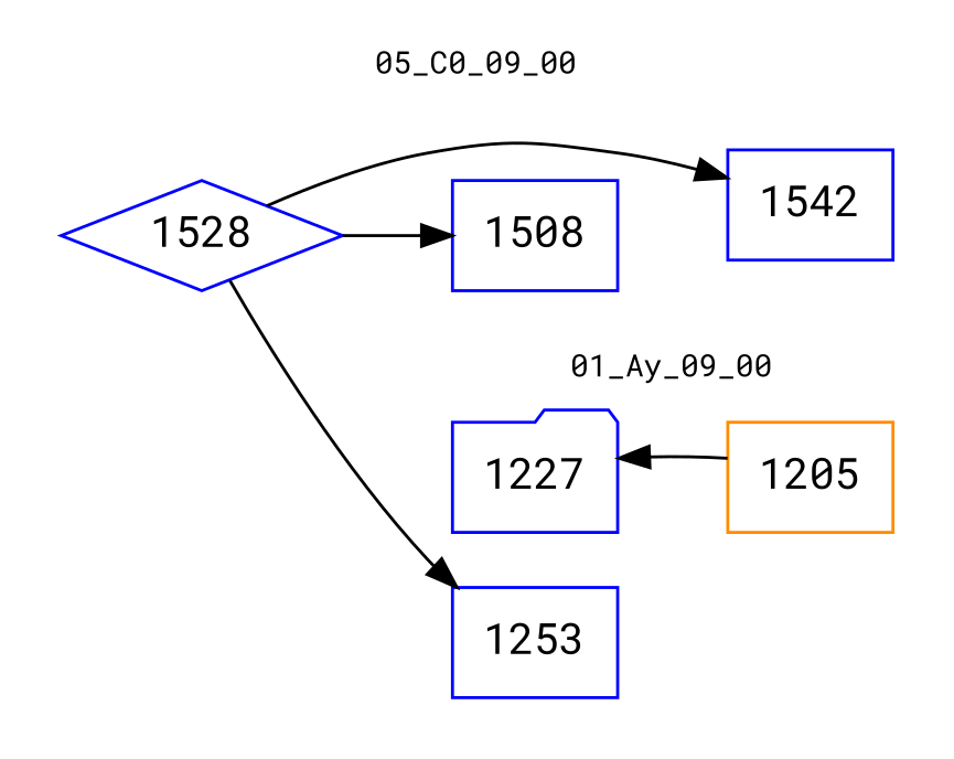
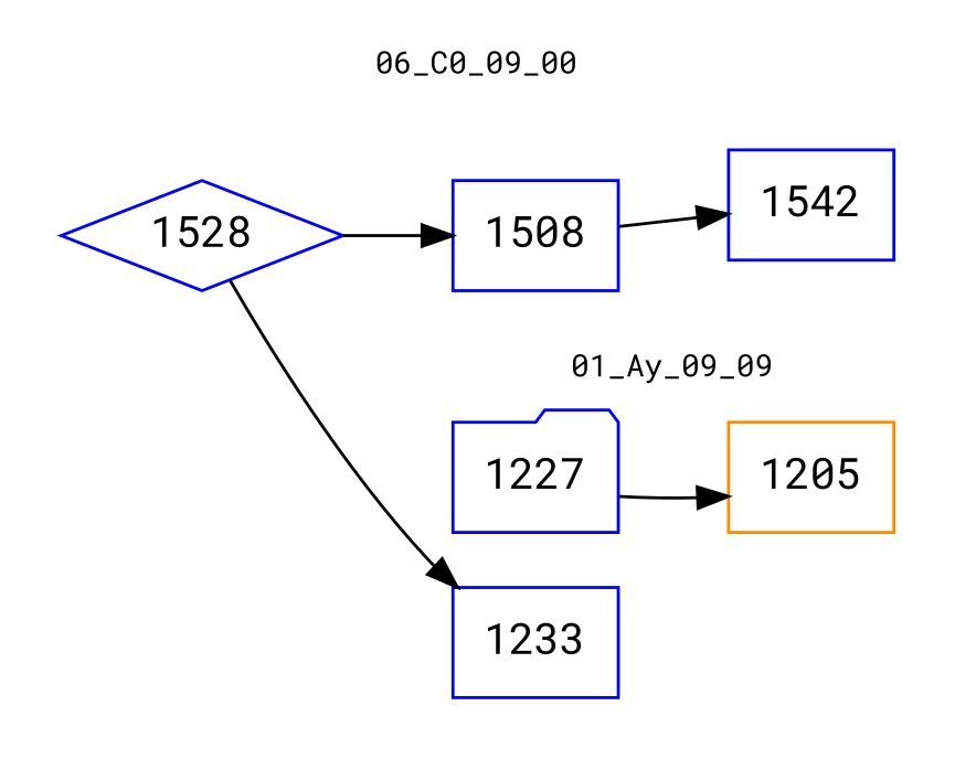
  digraph {
    fontname="Roboto Mono"
    rankdir=LR
    node [color=blue fontname="Roboto Mono" shape=box]
    edge [color=black fontname="Roboto Mono"]
    n1 [label=1227 shape=folder]
    n2 [color=darkorange label=1205]
-   n3 [label=1253]
+   n3 [label=1233]
    n4 [label=1528 shape=diamond]
    n5 [label=1508]
    n6 [label=1542]
    subgraph cluster_1 {
      color=white
      fontsize=10
-     label="01_Ay_09_00"
+     label="01_Ay_09_09"
      n1
      n2
      n3
    }
    subgraph cluster_2 {
      color=white
      fontsize=10
-     label="05_C0_09_00"
+     label="06_C0_09_00"
      n4
      n5
      n6
    }
-   n2 -> n1
+   n1 -> n2
    n4 -> n3
    n4 -> n5
-   n4 -> n6
+   n5 -> n6
  }
